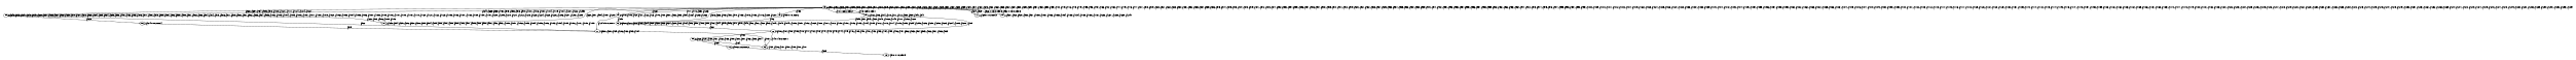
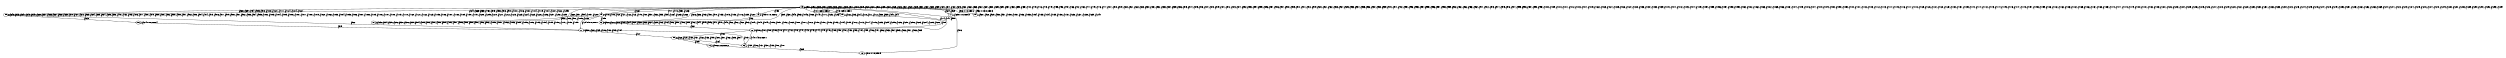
  digraph {
    node [fontsize=20 penwidth=3 shape=oval style=rounded]
    edge [arrowsize=1 color=black fontsize=20 penwidth=3 style=bold]
    "0f"
    "0c"
    "0e"
    "0b"
    "0a"
    "1a"
    17
    "0d"
    00
    07
    06
    01
    n13 [label=88]
    02
    "1c"
    18
    "0f" -> "0f" [label="@601, @602, @603, @604, @605, @606, @607, @608, @617, @618, @619, @620, @621, @622, @623, @624, @625, @626, @627, @628, @629, @630, @637, @638, @639, @640, @641, @642, @643, @661, @662, @663, @664, @687, @688, @689, @690, @691, @692, @698, @699, @700, @715, @716, @748, @749, @755, @756, @757, @766, @767, @768, @774, @775, @776, @777, @817, @818, @819, @820, @821, @822, @823, @830, @831, @832, @833, @834, @835, @836, @843, @844, @845, @846, @847, @848, @849, @871, @872, @873, @874, @892, @893, @894, @895, @896, @897, @906, @907, @908, @909, @910, @911, @912, @919, @920, @921, @922, @923, @924, @925, @933, @934, @935, @936, @937, @938, @939, @940, @941, @942, @951, @952, @953, @954, @955, @956, @957, @958, @959, @960, @961, @962, @963, @964, @971, @972, @973, @974, @975, @976, @977, @995, @996, @997, @998, @999, @1000, @1009, @1010, @1011, @1012, @1013, @1014, @1015, @1022, @1023, @1024, @1025, @1026, @1027, @1028, @1036, @1037, @1038, @1039, @1040, @1041, @1042, @1043, @1044, @1045, @1054, @1055, @1056, @1057, @1058, @1059, @1060, @1061, @1062, @1063, @1064, @1065, @1066, @1067, @1074, @1075, @1076, @1077, @1078, @1079, @1080, @1098, @1099, @1100, @1101, @1102, @1103, @1112, @1113, @1114, @1115, @1116, @1117, @1118, @1125, @1126, @1127, @1128, @1129, @1130, @1131, @1139, @1140, @1141, @1142, @1143, @1144, @1145, @1146, @1147, @1148, @1157, @1158, @1159, @1160, @1161, @1162, @1163, @1164, @1165, @1166, @1167, @1168, @1169, @1170, @1177, @1178, @1179, @1180, @1181, @1182, @1183, @1201, @1202, @1203, @1204, @1205, @1206, @1215, @1216, @1217, @1218, @1219, @1220, @1221, @1228, @1229, @1230, @1231, @1232, @1233, @1234, @1242, @1243, @1244, @1245, @1246, @1247, @1248, @1249, @1250, @1251, @1260, @1261, @1262, @1268, @1269, @1270, @1271, @1272, @1273, @1274, @1275, @1276, @1277, @1278, @1279, @1280, @1281, @1288, @1289, @1290, @1291, @1292, @1293, @1294"]
-   "0b" -> "0c" [label="@609, @631, @943, @965, @1046, @1068, @1149, @1171, @1252, @1282"]
+   "0f" -> "0c" [label="@609, @631, @943, @965, @1046, @1068, @1149, @1171, @1252, @1282"]
    "0f" -> "0e" [label="@644, @665, @693, @750, @875, @898, @913, @978, @1001, @1016, @1081, @1104, @1119, @1184, @1207, @1222, @1295"]
    "0f" -> "0b" [label="@701 + 68*n, n=0..2"]
    "0f" -> "0a" [label="@717, @778, @850, @1263"]
    "0f" -> "1a" [label="@758"]
    "0f" -> 17 [label="@824"]
-   "0f" -> "0d" [label="@926 + 103*n, n=0..3"]
+   "0f" -> "0d" [label="@806 + 1*n, n=0..2"]
    "0c" -> "0f" [label="@616, @636, @765, @950, @970, @1053, @1073, @1156, @1176, @1259, @1287"]
    "0c" -> "0c" [label="@610, @611, @612, @613, @614, @615, @632, @633, @634, @635, @763, @764, @856, @857, @858, @859, @860, @944, @945, @946, @947, @948, @949, @966, @967, @968, @969, @1047, @1048, @1049, @1050, @1051, @1052, @1069, @1070, @1071, @1072, @1150, @1151, @1152, @1153, @1154, @1155, @1172, @1173, @1174, @1175, @1253, @1254, @1255, @1256, @1257, @1258, @1283, @1284, @1285, @1286"]
    "0c" -> 00 [label="@861"]
    "0e" -> "0f" [label="@686, @697, @754, @905, @918, @1008, @1021, @1111, @1124, @1214, @1227"]
    "0e" -> "0e" [label="@645, @646, @647, @648, @649, @650, @651, @666, @667, @668, @669, @670, @671, @672, @683, @684, @685, @694, @695, @696, @751, @752, @753, @876, @877, @878, @879, @880, @881, @882, @899, @900, @901, @902, @903, @904, @914, @915, @916, @917, @979, @980, @981, @982, @983, @984, @985, @1002, @1003, @1004, @1005, @1006, @1007, @1017, @1018, @1019, @1020, @1082, @1083, @1084, @1085, @1086, @1087, @1088, @1105, @1106, @1107, @1108, @1109, @1110, @1120, @1121, @1122, @1123, @1185, @1186, @1187, @1188, @1189, @1190, @1191, @1208, @1209, @1210, @1211, @1212, @1213, @1223, @1224, @1225, @1226, @1296, @1297, @1298, @1299"]
-   "0e" -> 07 [label="@652, @883, @986, @1089, @1192"]
+   "0a" -> 07 [label="@652, @883, @986, @1089, @1192"]
    "0e" -> 06 [label="@673"]
    "0b" -> "0f" [label="@773 + 69*n, n=0..1"]
    "0b" -> "0b" [label="@702, @703, @704, @770, @771, @772, @838, @839, @840, @841"]
    "0b" -> 00 [label="@705"]
    "0a" -> "0f" [label="@1267"]
    "0a" -> "0c" [label="@855"]
    "0a" -> "0a" [label="@718, @719, @720, @721, @722, @723, @779, @780, @851, @852, @853, @854, @1264, @1265, @1266"]
    "0a" -> 01 [label="@724 + 57*n, n=0..1"]
    "1a" -> "0c" [label="@762"]
    "1a" -> "1a" [label="@759 + 1*n, n=0..2"]
    17 -> "0f" [label="@829"]
    17 -> 17 [label="@825 + 1*n, n=0..3"]
    "0d" -> "0f" [label="@932 + 103*n, n=0..3"]
    "0d" -> "0d" [label="@927, @928, @929, @930, @931, @1030, @1031, @1032, @1033, @1034, @1133, @1134, @1135, @1136, @1137, @1236, @1237, @1238, @1239, @1240"]
+   00 -> "0f" [label="@714, @747, @870"]
    00 -> 00 [label="@706, @707, @708, @709, @710, @711, @712, @713, @741, @742, @743, @744, @745, @746, @789, @790, @791, @792, @793, @794, @795, @796, @797, @862, @863, @864, @865, @866, @867, @868, @869"]
    00 -> n13 [label="@798"]
    00 -> 02 [label="@740 + 48*n, n=0..1"]
    07 -> "0f" [label="@660, @891, @994, @1097, @1200"]
    07 -> 07 [label="@653, @654, @655, @656, @657, @658, @659, @884, @885, @886, @887, @888, @889, @890, @987, @988, @989, @990, @991, @992, @993, @1090, @1091, @1092, @1093, @1094, @1095, @1096, @1193, @1194, @1195, @1196, @1197, @1198, @1199"]
    06 -> 06 [label="@674 + 1*n, n=0..4"]
    06 -> 01 [label="@679"]
    01 -> "0e" [label="@682"]
    01 -> 01 [label="@680, @681, @725, @726, @782, @783, @784"]
+   01 -> n13 [label="@727"]
    01 -> 02 [label="@705"]
    n13 -> n13 [label="@728, @729, @730, @731, @732, @733, @799, @800, @801, @802, @803, @804"]
    n13 -> 02 [label="@734"]
    n13 -> "1c" [label="@805"]
    02 -> 02 [label="@735, @736, @737, @738, @739, @786, @787"]
    "1c" -> "1c" [label="@806 + 1*n, n=0..2"]
    "1c" -> 18 [label="@809"]
+   18 -> "0f" [label="@816"]
    18 -> 18 [label="@810 + 1*n, n=0..5"]
  }
